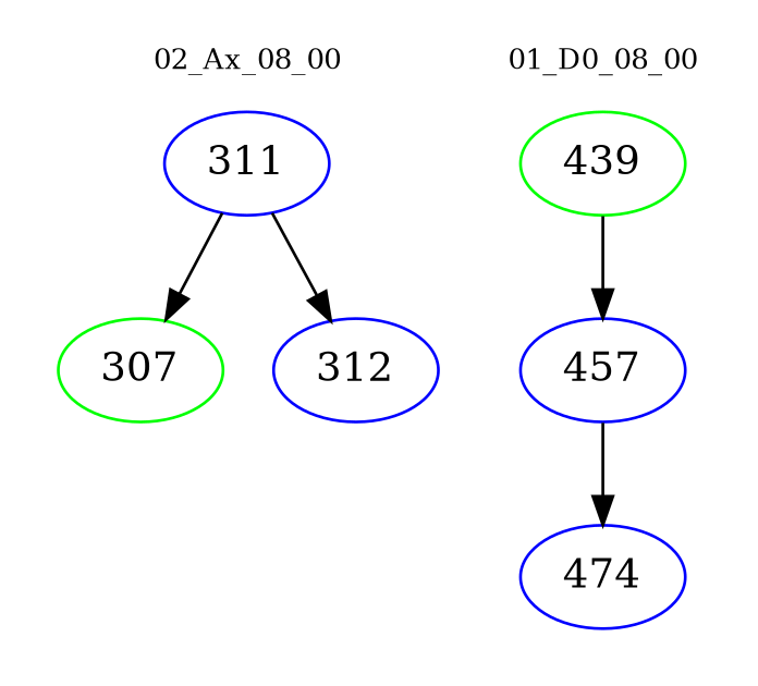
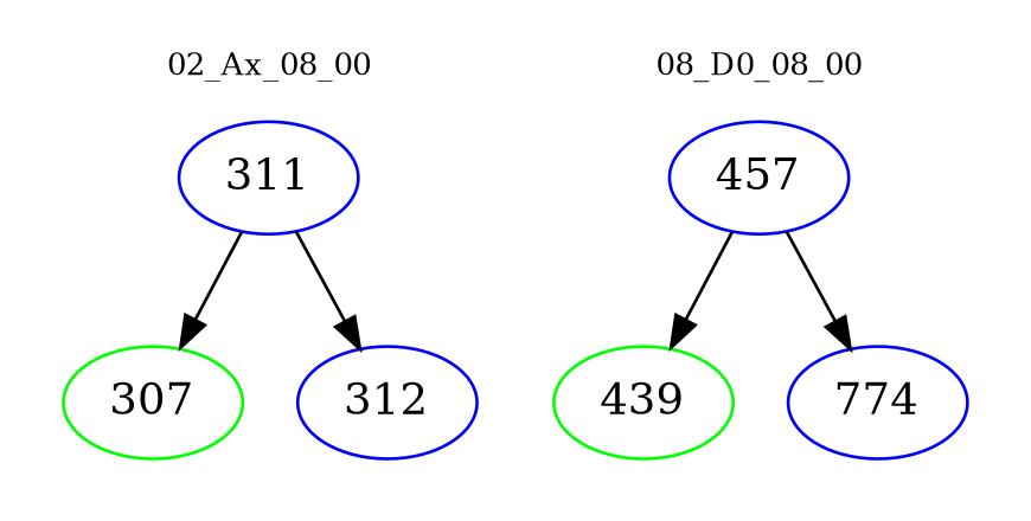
  digraph {
    node [color=blue]
    edge [color=black]
    n1 [label=311]
    n2 [color=green label=307]
    n3 [label=312]
    n4 [label=457]
    n5 [color=green label=439]
-   n6 [label=474]
+   n6 [label=774]
    subgraph cluster_1 {
      color=white
      fontsize=10
      label="02_Ax_08_00"
      n1
      n2
      n3
    }
    subgraph cluster_2 {
      color=white
      fontsize=10
-     label="01_D0_08_00"
+     label="08_D0_08_00"
      n4
      n5
      n6
    }
    n1 -> n2
    n1 -> n3
-   n5 -> n4
+   n4 -> n5
    n4 -> n6
  }
